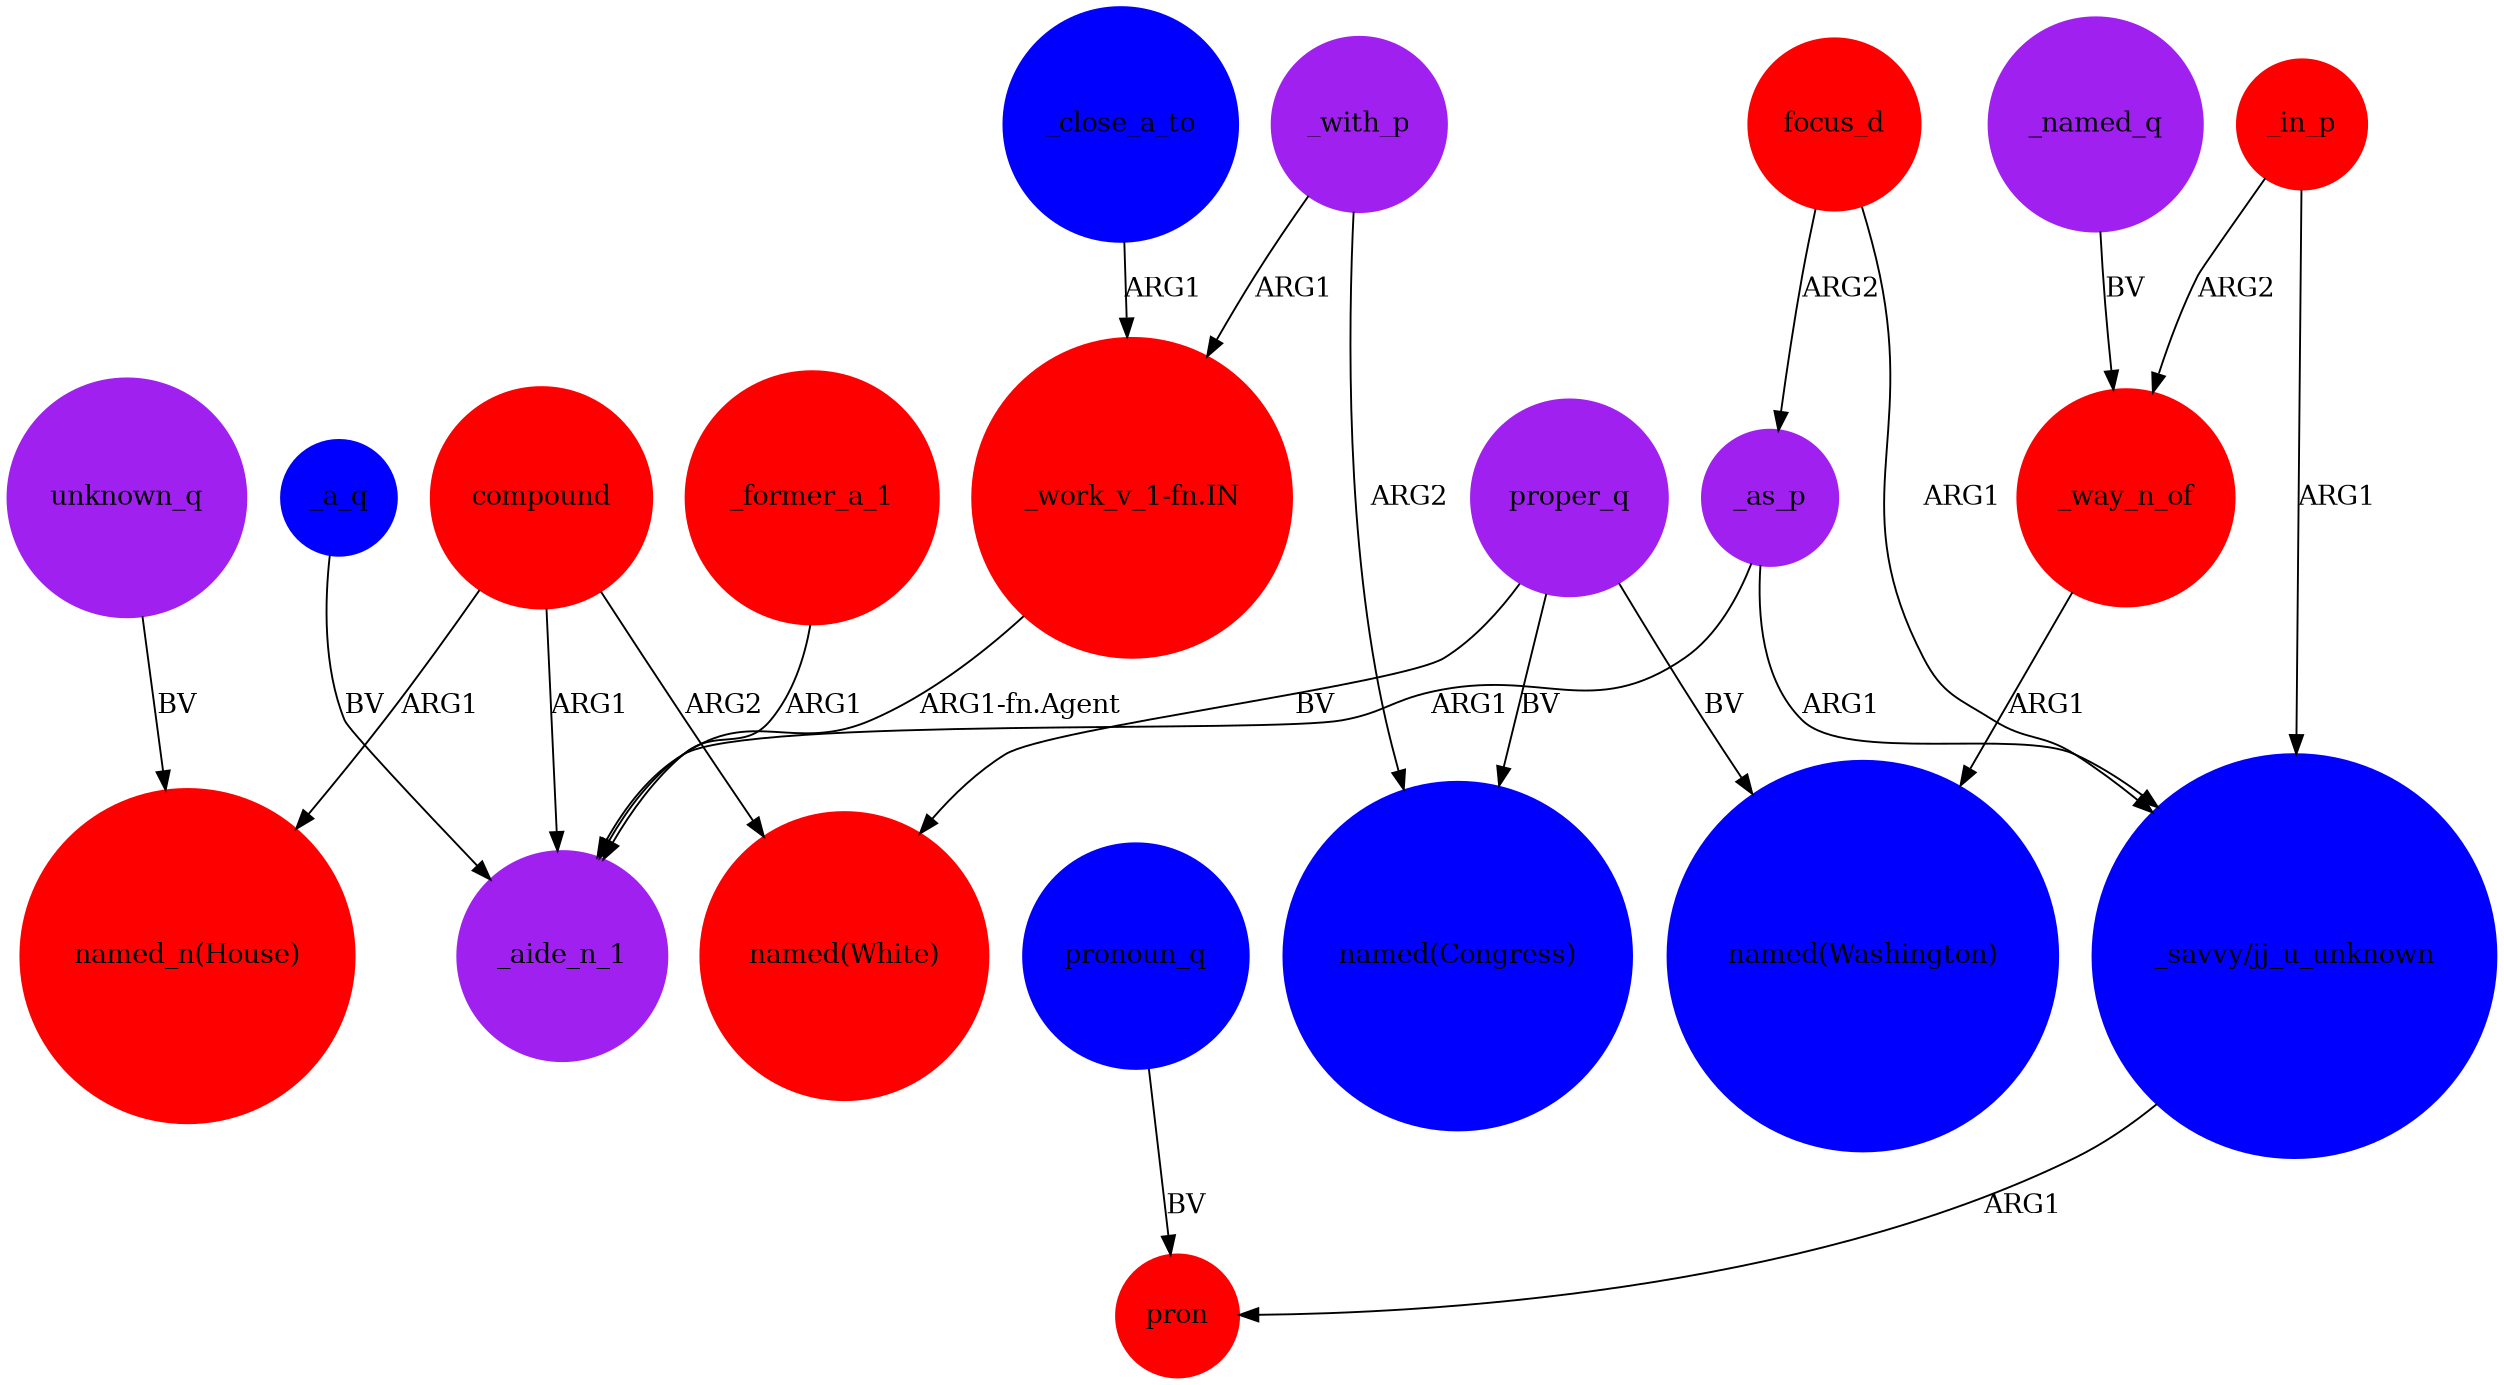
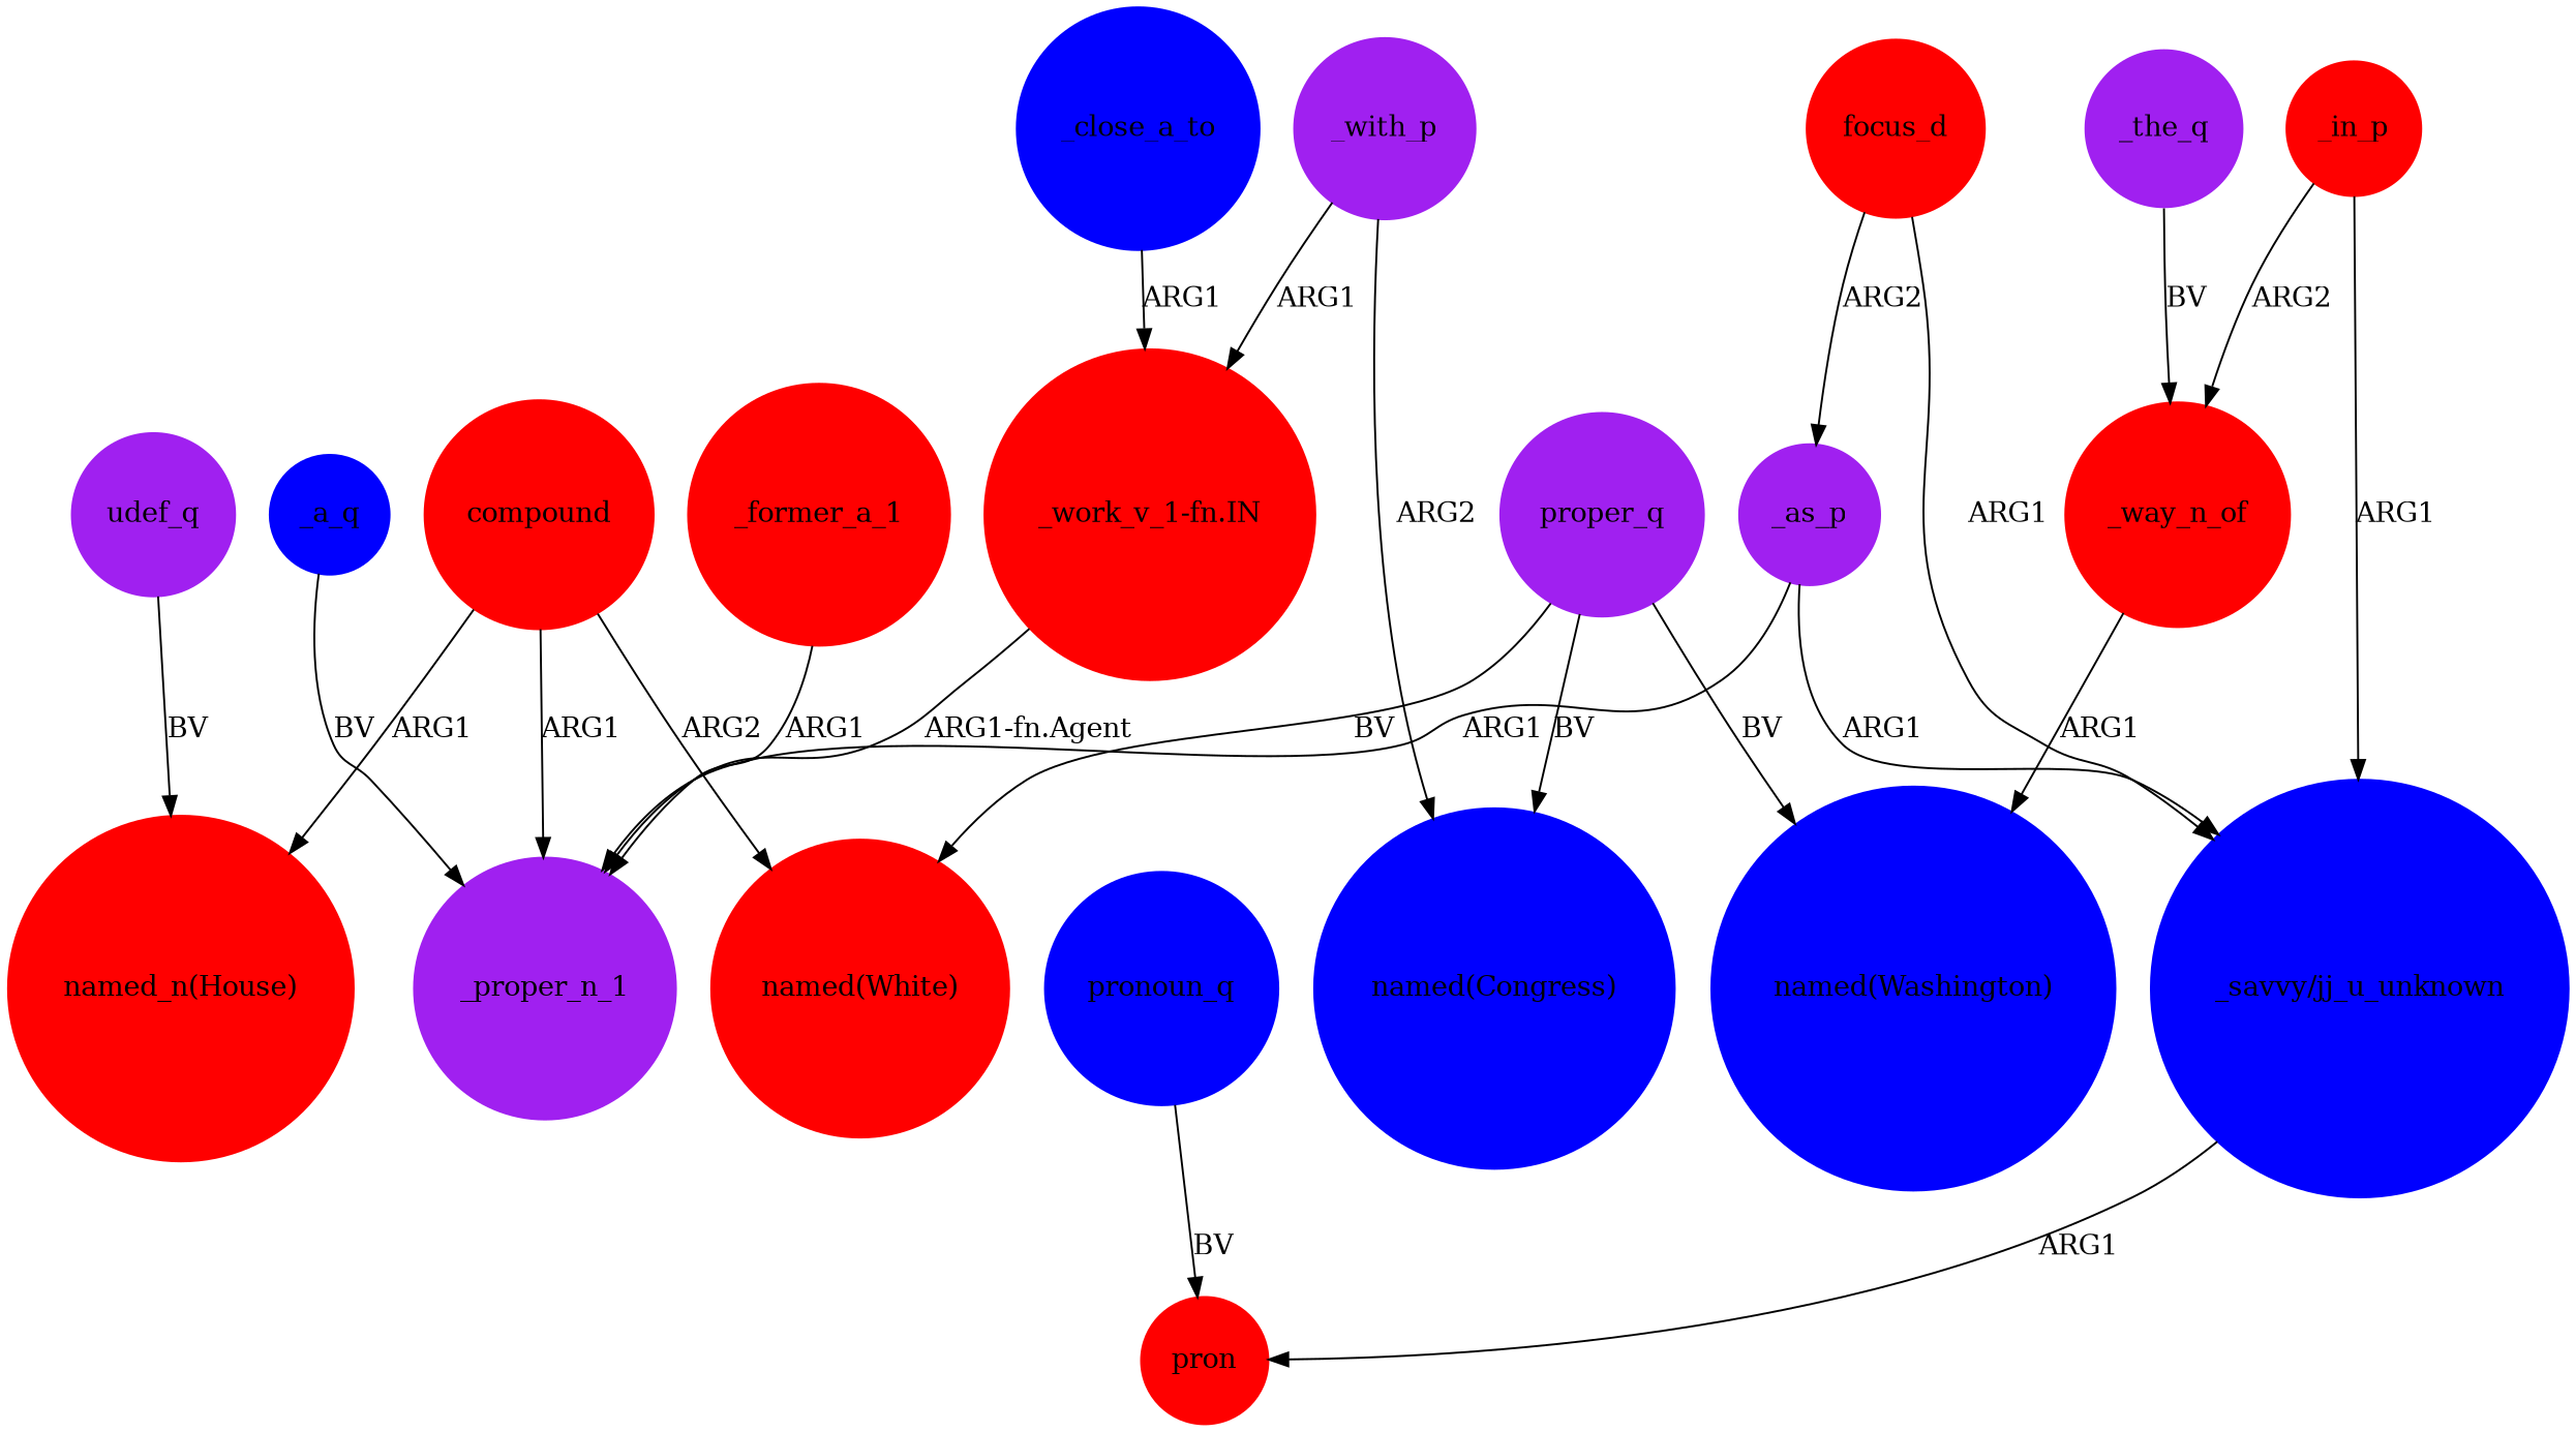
  digraph {
    node [color=red shape=circle style=filled]
-   udef_q [color=purple label=unknown_q]
+   udef_q [color=purple]
    "named_n(House)"
    _as_p [color=purple]
    "_savvy/jj_u_unknown" [color=blue]
-   _aide_n_1 [color=purple]
+   _aide_n_1 [color=purple label=_proper_n_1]
    pron
    _former_a_1
    compound
    "named(White)"
-   _the_q [color=purple label=_named_q]
+   _the_q [color=purple]
    _way_n_of
    "named(Washington)" [color=blue]
    focus_d
    _in_p
    _a_q [color=blue]
    "_work_v_1-fn.IN"
    proper_q [color=purple]
    "named(Congress)" [color=blue]
    _with_p [color=purple]
    pronoun_q [color=blue]
    _close_a_to [color=blue]
    udef_q -> "named_n(House)" [label=BV]
    _as_p -> "_savvy/jj_u_unknown" [label=ARG1]
    _as_p -> _aide_n_1 [label=ARG1]
    "_savvy/jj_u_unknown" -> pron [label=ARG1]
    _former_a_1 -> _aide_n_1 [label=ARG1]
    compound -> "named_n(House)" [label=ARG1]
    compound -> _aide_n_1 [label=ARG1]
    compound -> "named(White)" [label=ARG2]
    _the_q -> _way_n_of [label=BV]
    _way_n_of -> "named(Washington)" [label=ARG1]
    focus_d -> _as_p [label=ARG2]
    focus_d -> "_savvy/jj_u_unknown" [label=ARG1]
    _in_p -> "_savvy/jj_u_unknown" [label=ARG1]
    _in_p -> _way_n_of [label=ARG2]
    _a_q -> _aide_n_1 [label=BV]
    "_work_v_1-fn.IN" -> _aide_n_1 [label="ARG1-fn.Agent"]
    proper_q -> "named(White)" [label=BV]
    proper_q -> "named(Washington)" [label=BV]
    proper_q -> "named(Congress)" [label=BV]
    _with_p -> "_work_v_1-fn.IN" [label=ARG1]
    _with_p -> "named(Congress)" [label=ARG2]
    pronoun_q -> pron [label=BV]
    _close_a_to -> "_work_v_1-fn.IN" [label=ARG1]
  }
